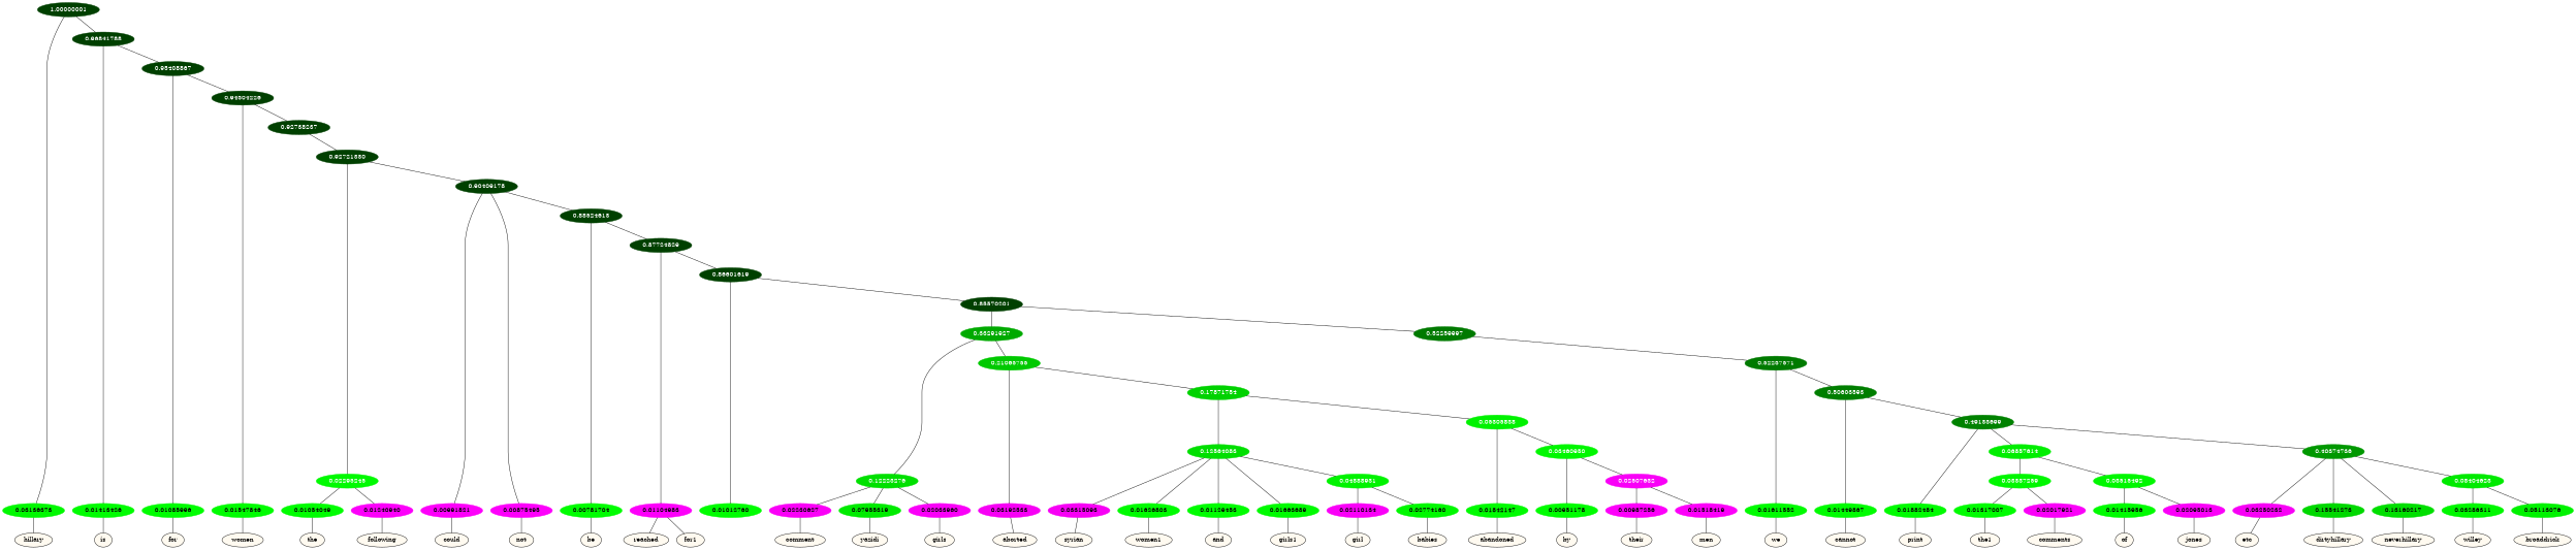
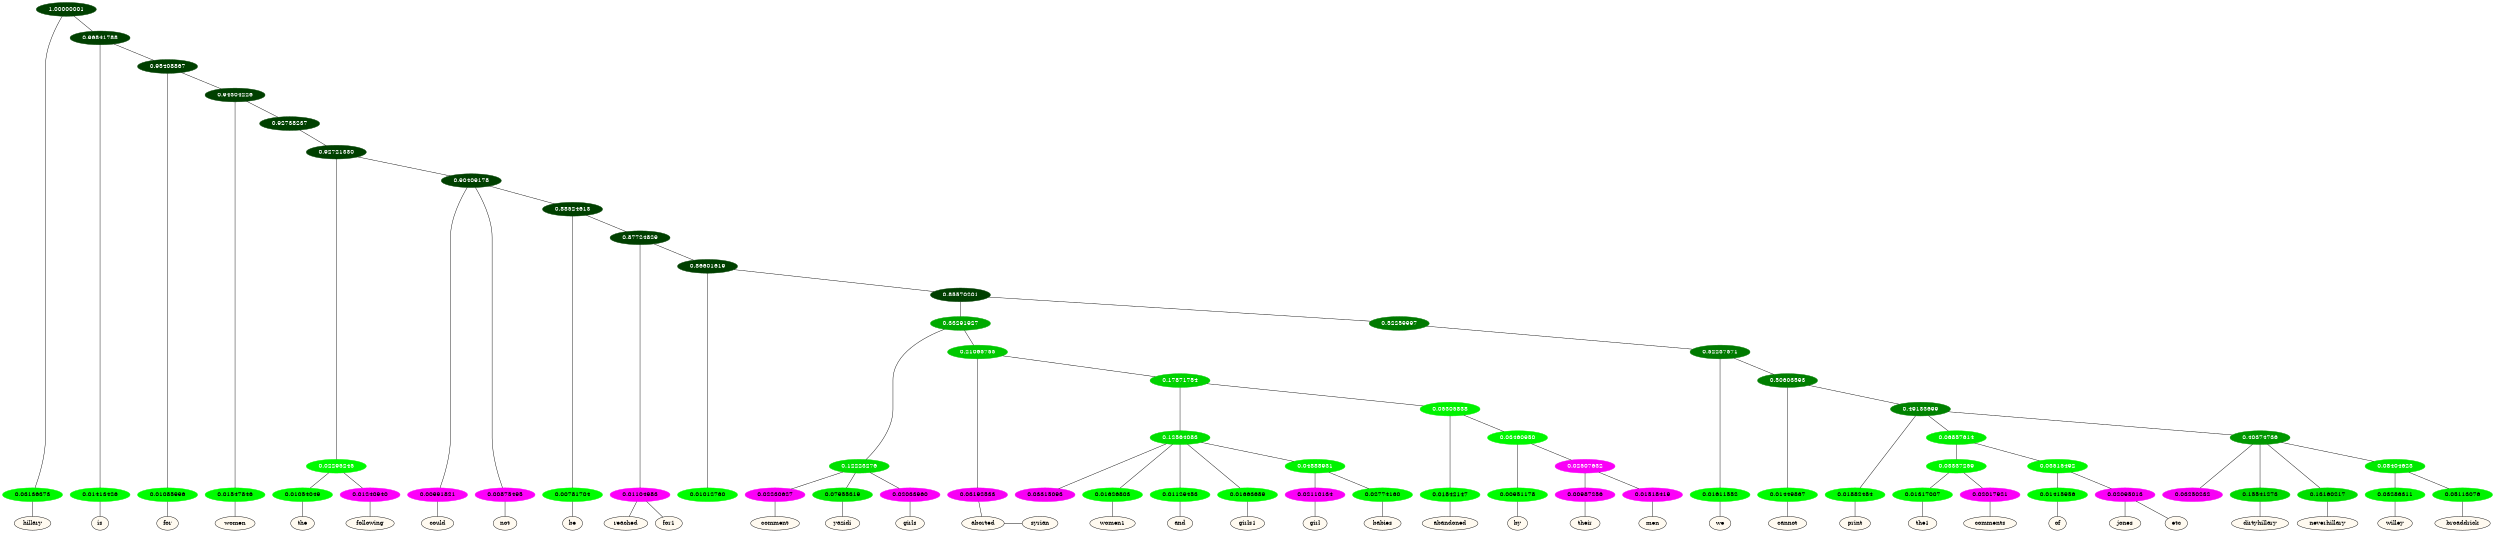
  graph {
    node [color=black format=png nodesep=0.001 ordering=out overlap_scaling=0.01 ranksep=0.001 style=filled]
    n1 [fillcolor=floralwhite height=0.15 label=hillary style="filled,solid" width=0.15]
    n2 [fillcolor=floralwhite height=0.15 label=is style="filled,solid" width=0.15]
    n3 [fillcolor=floralwhite height=0.15 label=for style="filled,solid" width=0.15]
    n4 [fillcolor=floralwhite height=0.15 label=women style="filled,solid" width=0.15]
    n5 [fillcolor=floralwhite height=0.15 label=the style="filled,solid" width=0.15]
    n6 [fillcolor=floralwhite height=0.15 label=following style="filled,solid" width=0.15]
    n7 [fillcolor=floralwhite height=0.15 label=could style="filled,solid" width=0.15]
    n8 [fillcolor=floralwhite height=0.15 label=not style="filled,solid" width=0.15]
    n9 [fillcolor=floralwhite height=0.15 label=be style="filled,solid" width=0.15]
    n10 [fillcolor=floralwhite height=0.15 label=reached style="filled,solid" width=0.15]
    n11 [fillcolor=floralwhite height=0.15 label=for1 style="filled,solid" width=0.15]
    n12 [fillcolor=floralwhite height=0.15 label=comment style="filled,solid" width=0.15]
    n13 [fillcolor=floralwhite height=0.15 label=yazidi style="filled,solid" width=0.15]
    n14 [fillcolor=floralwhite height=0.15 label=girls style="filled,solid" width=0.15]
    n15 [fillcolor=floralwhite height=0.15 label=aborted style="filled,solid" width=0.15]
    n16 [fillcolor=floralwhite height=0.15 label=girl style="filled,solid" width=0.15]
    n17 [fillcolor=floralwhite height=0.15 label=babies style="filled,solid" width=0.15]
    n18 [fillcolor=floralwhite height=0.15 label=syrian style="filled,solid" width=0.15]
    n19 [fillcolor=floralwhite height=0.15 label=women1 style="filled,solid" width=0.15]
    n20 [fillcolor=floralwhite height=0.15 label=and style="filled,solid" width=0.15]
    n21 [fillcolor=floralwhite height=0.15 label=girls1 style="filled,solid" width=0.15]
    n22 [fillcolor=floralwhite height=0.15 label=abandoned style="filled,solid" width=0.15]
    n23 [fillcolor=floralwhite height=0.15 label=by style="filled,solid" width=0.15]
    n24 [fillcolor=floralwhite height=0.15 label=their style="filled,solid" width=0.15]
    n25 [fillcolor=floralwhite height=0.15 label=men style="filled,solid" width=0.15]
    n26 [fillcolor=floralwhite height=0.15 label=we style="filled,solid" width=0.15]
    n27 [fillcolor=floralwhite height=0.15 label=cannot style="filled,solid" width=0.15]
    n28 [fillcolor=floralwhite height=0.15 label=print style="filled,solid" width=0.15]
    n29 [fillcolor=floralwhite height=0.15 label=the1 style="filled,solid" width=0.15]
    n30 [fillcolor=floralwhite height=0.15 label=comments style="filled,solid" width=0.15]
    n31 [fillcolor=floralwhite height=0.15 label=of style="filled,solid" width=0.15]
    n32 [fillcolor=floralwhite height=0.15 label=jones style="filled,solid" width=0.15]
    n33 [fillcolor=floralwhite height=0.15 label=willey style="filled,solid" width=0.15]
    n34 [fillcolor=floralwhite height=0.15 label=broaddrick style="filled,solid" width=0.15]
    n35 [fillcolor=floralwhite height=0.15 label=etc style="filled,solid" width=0.15]
    n36 [fillcolor=floralwhite height=0.15 label=dirtyhillary style="filled,solid" width=0.15]
    n37 [fillcolor=floralwhite height=0.15 label=neverhillary style="filled,solid" width=0.15]
    n38 [color="0.334 1.000 0.969" fontcolor=black height=0.15 label=0.03136373 width=0.15]
    n39 [color="0.334 1.000 0.986" fontcolor=black height=0.15 label=0.01413426 width=0.15]
    n40 [color="0.334 1.000 0.989" fontcolor=black height=0.15 label=0.01085996 width=0.15]
    n41 [color="0.334 1.000 0.985" fontcolor=black height=0.15 label=0.01547846 width=0.15]
    n42 [color="0.334 1.000 0.989" fontcolor=black height=0.15 label=0.01054049 width=0.15]
    n43 [color="0.835 1.000 0.988" fontcolor=black height=0.15 label=0.01240940 width=0.15]
    n44 [color="0.835 1.000 0.990" fontcolor=black height=0.15 label=0.00991821 width=0.15]
    n45 [color="0.835 1.000 0.991" fontcolor=black height=0.15 label=0.00875495 width=0.15]
    n46 [color="0.334 1.000 0.992" fontcolor=black height=0.15 label=0.00781704 width=0.15]
    n47 [color="0.835 1.000 0.989" fontcolor=black height=0.15 label=0.01104983 width=0.15]
    n48 [color="0.334 1.000 0.990" fontcolor=black height=0.15 label=0.01012760 width=0.15]
    n49 [color="0.835 1.000 0.978" fontcolor=black height=0.15 label=0.02230627 width=0.15]
    n50 [color="0.334 1.000 0.920" fontcolor=black height=0.15 label=0.07955319 width=0.15]
    n51 [color="0.835 1.000 0.980" fontcolor=black height=0.15 label=0.02033960 width=0.15]
    n52 [color="0.835 1.000 0.968" fontcolor=black height=0.15 label=0.03192533 width=0.15]
    n53 [color="0.835 1.000 0.979" fontcolor=black height=0.15 label=0.02110134 width=0.15]
    n54 [color="0.334 1.000 0.972" fontcolor=black height=0.15 label=0.02774160 width=0.15]
    n55 [color="0.835 1.000 0.967" fontcolor=black height=0.15 label=0.03315093 width=0.15]
    n56 [color="0.334 1.000 0.984" fontcolor=black height=0.15 label=0.01626803 width=0.15]
    n57 [color="0.334 1.000 0.989" fontcolor=black height=0.15 label=0.01129453 width=0.15]
    n58 [color="0.334 1.000 0.984" fontcolor=black height=0.15 label=0.01663689 width=0.15]
    n59 [color="0.334 1.000 0.982" fontcolor=black height=0.15 label=0.01842147 width=0.15]
    n60 [color="0.334 1.000 0.990" fontcolor=black height=0.15 label=0.00951178 width=0.15]
    n61 [color="0.835 1.000 0.990" fontcolor=black height=0.15 label=0.00987256 width=0.15]
    n62 [color="0.835 1.000 0.985" fontcolor=black height=0.15 label=0.01518419 width=0.15]
    n63 [color="0.334 1.000 0.984" fontcolor=black height=0.15 label=0.01611552 width=0.15]
    n64 [color="0.334 1.000 0.986" fontcolor=black height=0.15 label=0.01449867 width=0.15]
    n65 [color="0.334 1.000 0.981" fontcolor=black height=0.15 label=0.01882484 width=0.15]
    n66 [color="0.334 1.000 0.987" fontcolor=black height=0.15 label=0.01317007 width=0.15]
    n67 [color="0.835 1.000 0.980" fontcolor=black height=0.15 label=0.02017921 width=0.15]
    n68 [color="0.334 1.000 0.986" fontcolor=black height=0.15 label=0.01415956 width=0.15]
    n69 [color="0.835 1.000 0.979" fontcolor=black height=0.15 label=0.02095013 width=0.15]
    n70 [color="0.334 1.000 0.967" fontcolor=black height=0.15 label=0.03286311 width=0.15]
    n71 [color="0.334 1.000 0.949" fontcolor=black height=0.15 label=0.05113076 width=0.15]
    n72 [color="0.835 1.000 0.967" fontcolor=black height=0.15 label=0.03250232 width=0.15]
    n73 [color="0.334 1.000 0.845" fontcolor=black height=0.15 label=0.15541273 width=0.15]
    n74 [color="0.334 1.000 0.868" fontcolor=black height=0.15 label=0.13160217 width=0.15]
    n75 [color="0.334 1.000 0.250" fontcolor=grey99 height=0.15 label=1.00000001 width=0.15]
    n76 [color="0.334 1.000 0.250" fontcolor=grey99 height=0.15 label=0.96841788 width=0.15]
    n77 [color="0.334 1.000 0.250" fontcolor=grey99 height=0.15 label=0.95408867 width=0.15]
    n78 [color="0.334 1.000 0.250" fontcolor=grey99 height=0.15 label=0.94304226 width=0.15]
    n79 [color="0.334 1.000 0.250" fontcolor=grey99 height=0.15 label=0.92738237 width=0.15]
    n80 [color="0.334 1.000 0.250" fontcolor=grey99 height=0.15 label=0.92721330 width=0.15]
    n81 [color="0.334 1.000 0.977" fontcolor=grey99 height=0.15 label=0.02295245 width=0.15]
    n82 [color="0.334 1.000 0.250" fontcolor=grey99 height=0.15 label=0.90409178 width=0.15]
    n83 [color="0.334 1.000 0.250" fontcolor=grey99 height=0.15 label=0.88524613 width=0.15]
    n84 [color="0.334 1.000 0.250" fontcolor=grey99 height=0.15 label=0.87724829 width=0.15]
    n85 [color="0.334 1.000 0.250" fontcolor=grey99 height=0.15 label=0.86601619 width=0.15]
    n86 [color="0.334 1.000 0.250" fontcolor=grey99 height=0.15 label=0.85570201 width=0.15]
    n87 [color="0.334 1.000 0.667" fontcolor=grey99 height=0.15 label=0.33291927 width=0.15]
    n88 [color="0.334 1.000 0.477" fontcolor=grey99 height=0.15 label=0.52259997 width=0.15]
    n89 [color="0.334 1.000 0.878" fontcolor=grey99 height=0.15 label=0.12223276 width=0.15]
    n90 [color="0.334 1.000 0.789" fontcolor=grey99 height=0.15 label=0.21065755 width=0.15]
    n91 [color="0.334 1.000 0.478" fontcolor=grey99 height=0.15 label=0.52237571 width=0.15]
    n92 [color="0.334 1.000 0.821" fontcolor=grey99 height=0.15 label=0.17871754 width=0.15]
    n93 [color="0.334 1.000 0.494" fontcolor=grey99 height=0.15 label=0.50603593 width=0.15]
    n94 [color="0.334 1.000 0.874" fontcolor=grey99 height=0.15 label=0.12564083 width=0.15]
    n95 [color="0.334 1.000 0.947" fontcolor=grey99 height=0.15 label=0.05305838 width=0.15]
    n96 [color="0.334 1.000 0.509" fontcolor=grey99 height=0.15 label=0.49133699 width=0.15]
    n97 [color="0.334 1.000 0.951" fontcolor=grey99 height=0.15 label=0.04888931 width=0.15]
    n98 [color="0.334 1.000 0.965" fontcolor=grey99 height=0.15 label=0.03460950 width=0.15]
    n99 [color="0.334 1.000 0.931" fontcolor=grey99 height=0.15 label=0.06857614 width=0.15]
    n100 [color="0.334 1.000 0.596" fontcolor=grey99 height=0.15 label=0.40374736 width=0.15]
    n101 [color="0.835 1.000 0.975" fontcolor=grey99 height=0.15 label=0.02507632 width=0.15]
    n102 [color="0.334 1.000 0.967" fontcolor=grey99 height=0.15 label=0.03337259 width=0.15]
    n103 [color="0.334 1.000 0.965" fontcolor=grey99 height=0.15 label=0.03515492 width=0.15]
    n104 [color="0.334 1.000 0.916" fontcolor=grey99 height=0.15 label=0.08404623 width=0.15]
    subgraph sub_1 {
      rank=same
      n1
      n2
      n3
      n4
      n5
      n6
      n7
      n8
      n9
      n10
      n11
      n12
      n13
      n14
      n15
      n16
      n17
      n18
      n19
      n20
      n21
      n22
      n23
      n24
      n25
      n26
      n27
      n28
      n29
      n30
      n31
      n32
      n33
      n34
      n35
      n36
      n37
    }
    subgraph sub_2 {
      rank=same
      n38
      n39
      n40
      n41
      n42
      n43
      n44
      n45
      n46
      n47
      n48
      n49
      n50
      n51
      n52
      n53
      n54
      n55
      n56
      n57
      n58
      n59
      n60
      n61
      n62
      n63
      n64
      n65
      n66
      n67
      n68
      n69
      n70
      n71
      n72
      n73
      n74
    }
    n38 -- n1
    n39 -- n2
    n40 -- n3
    n41 -- n4
    n42 -- n5
    n43 -- n6
    n44 -- n7
    n45 -- n8
    n46 -- n9
    n47 -- n10
    n47 -- n11
    n49 -- n12
    n50 -- n13
    n51 -- n14
    n52 -- n15
    n53 -- n16
    n54 -- n17
-   n55 -- n18
+   n15 -- n18
    n56 -- n19
    n57 -- n20
    n58 -- n21
    n59 -- n22
    n60 -- n23
    n61 -- n24
    n62 -- n25
    n63 -- n26
    n64 -- n27
    n65 -- n28
    n66 -- n29
    n67 -- n30
    n68 -- n31
    n69 -- n32
    n70 -- n33
    n71 -- n34
-   n72 -- n35
+   n69 -- n35
    n73 -- n36
    n74 -- n37
    n75 -- n38
    n75 -- n76
    n76 -- n39
    n76 -- n77
    n77 -- n40
    n77 -- n78
    n78 -- n41
    n78 -- n79
    n79 -- n80
    n80 -- n81
    n80 -- n82
    n81 -- n42
    n81 -- n43
    n82 -- n44
    n82 -- n45
    n82 -- n83
    n83 -- n46
    n83 -- n84
    n84 -- n47
    n84 -- n85
    n85 -- n48
    n85 -- n86
    n86 -- n87
    n86 -- n88
    n87 -- n89
    n87 -- n90
    n88 -- n91
    n89 -- n49
    n89 -- n50
    n89 -- n51
    n90 -- n52
    n90 -- n92
    n91 -- n63
    n91 -- n93
    n92 -- n94
    n92 -- n95
    n93 -- n64
    n93 -- n96
    n94 -- n55
    n94 -- n56
    n94 -- n57
    n94 -- n58
    n94 -- n97
    n95 -- n59
    n95 -- n98
    n96 -- n65
    n96 -- n99
    n96 -- n100
    n97 -- n53
    n97 -- n54
    n98 -- n60
    n98 -- n101
    n99 -- n102
    n99 -- n103
    n100 -- n72
    n100 -- n73
    n100 -- n74
    n100 -- n104
    n101 -- n61
    n101 -- n62
    n102 -- n66
    n102 -- n67
    n103 -- n68
    n103 -- n69
    n104 -- n70
    n104 -- n71
  }
